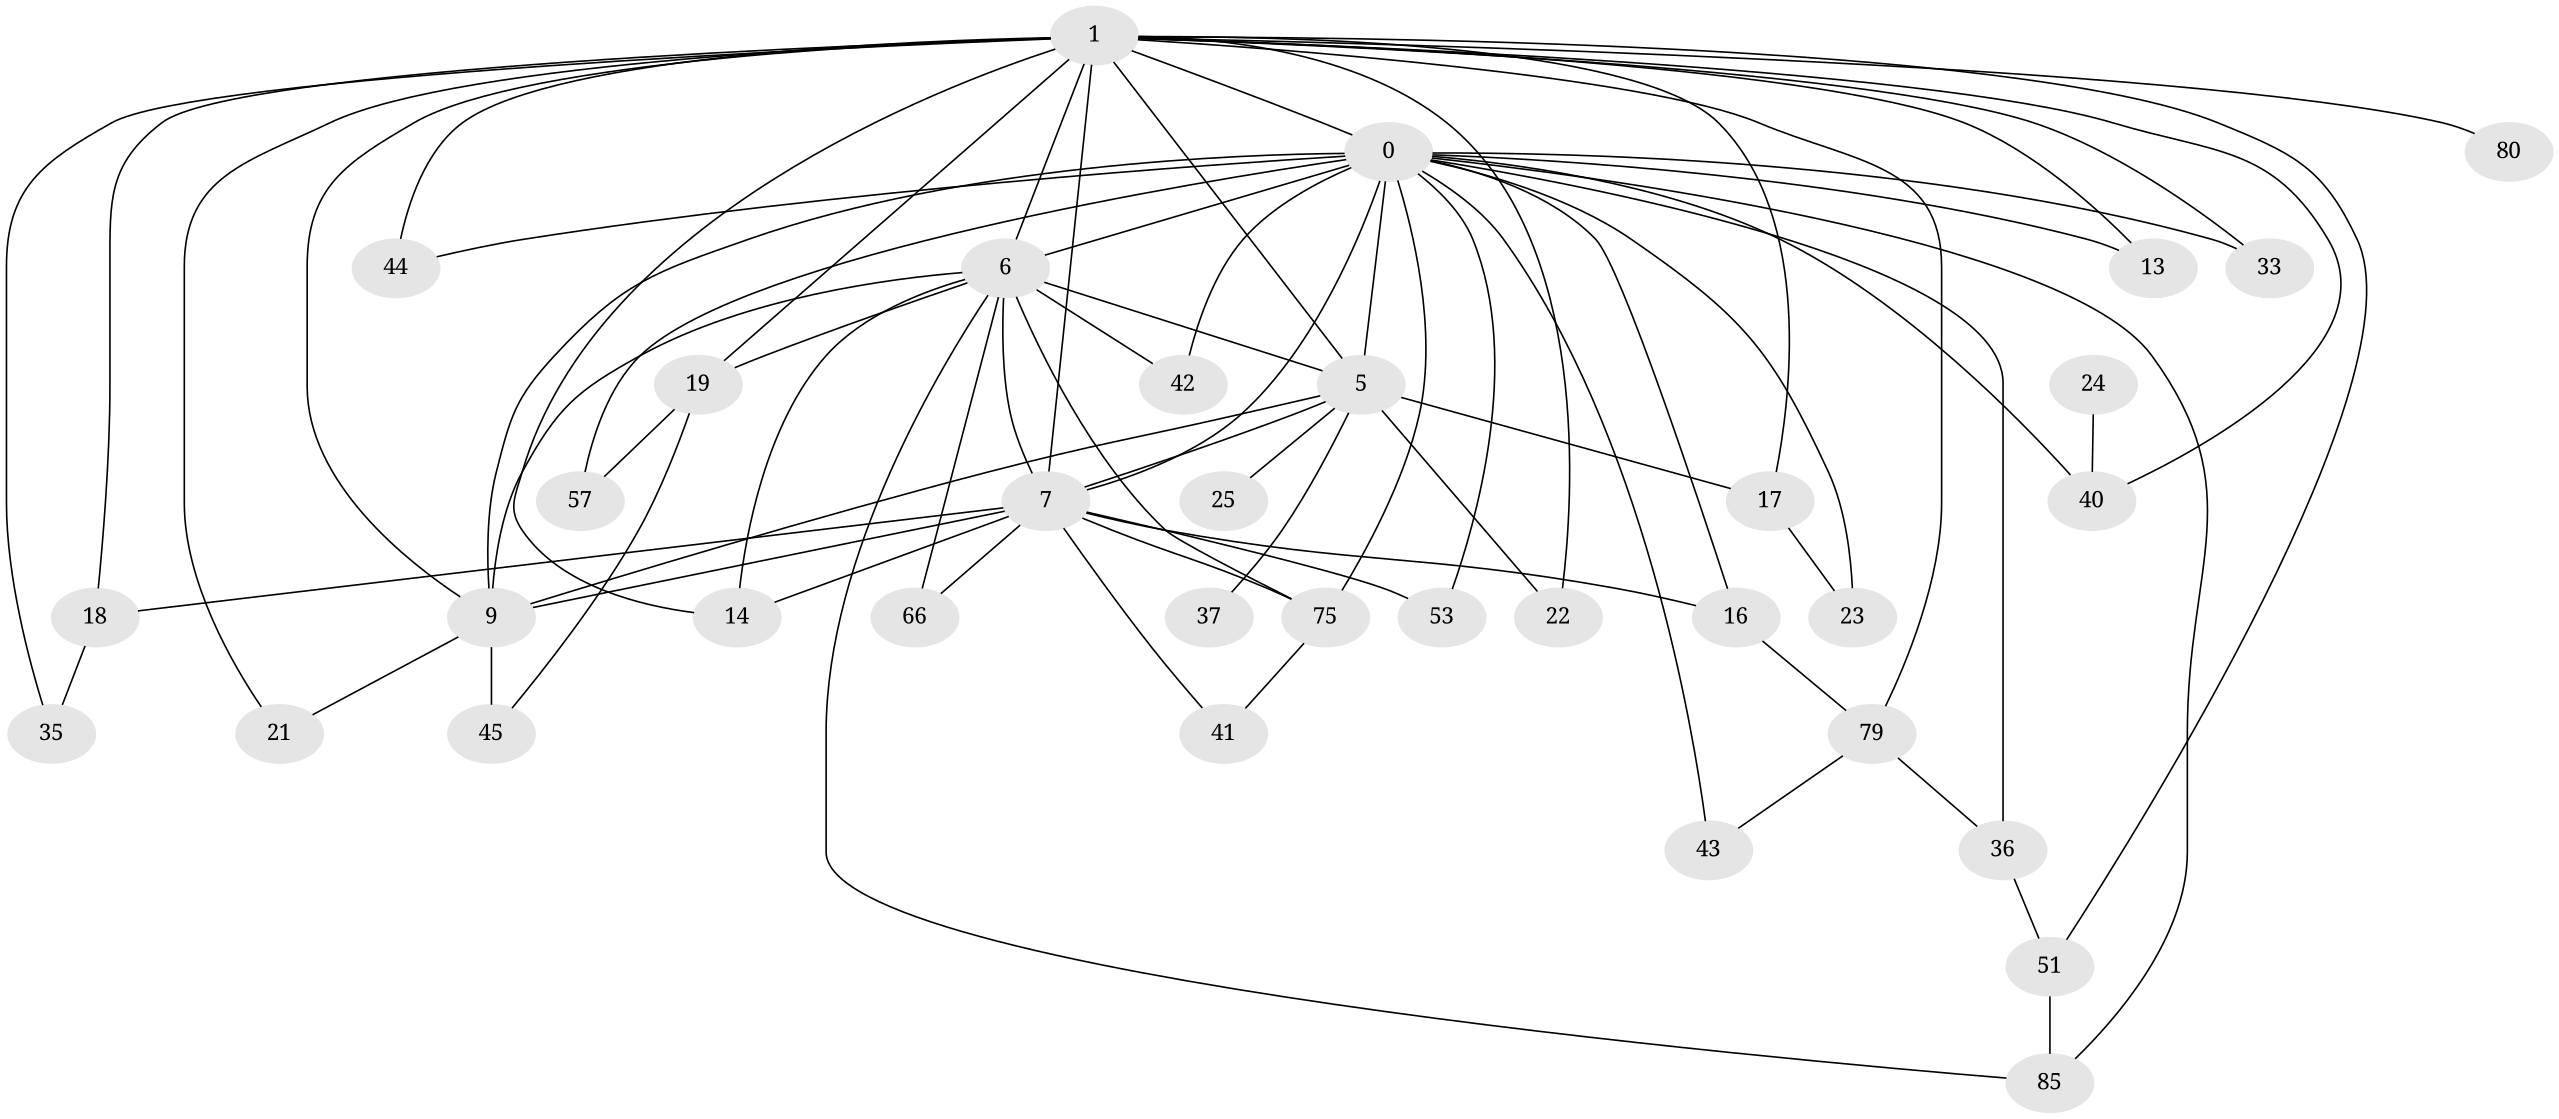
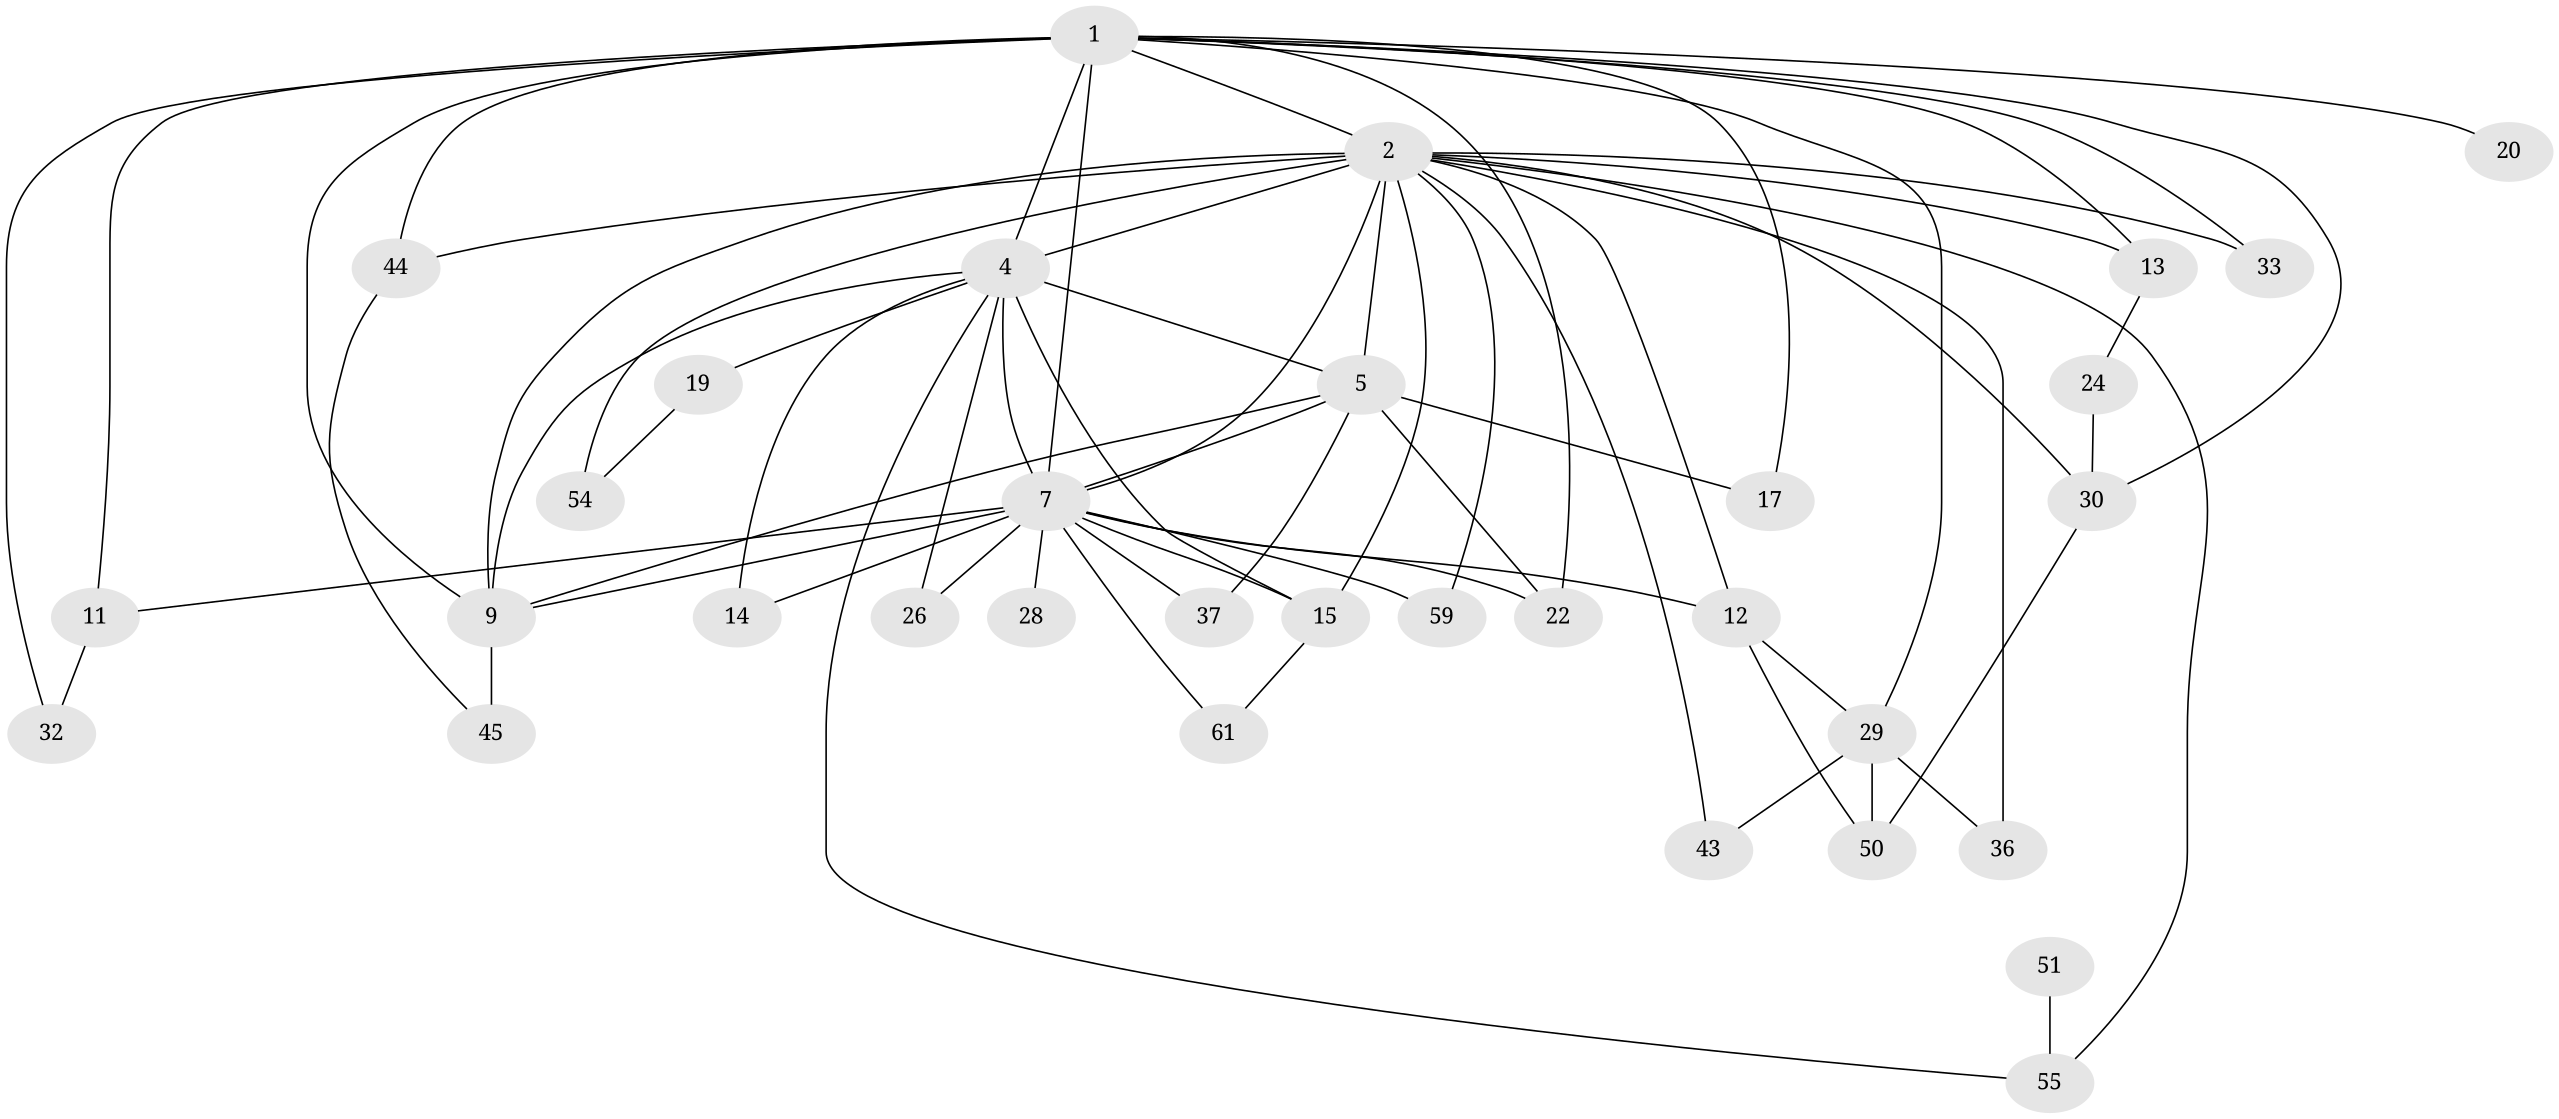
  graph {
    fontname="Noto Serif"
    node [color=gray90 fontname="Noto Serif" style=filled]
    edge [fontname="Noto Serif"]
    1 [super="+8"]
-   2 [super="+3" label=0]
-   4 [super="+6" label=6]
+   2 [super="+3"]
+   4 [super="+6"]
    5 [super="+47"]
    7 [super="+10"]
    9 [super="+32"]
-   11 [super="+18" label=18]
+   11 [super="+18"]
    13
    14 [super="+27"]
    17
    19
-   20 [label=80]
-   21
+   20
    22 [super="+40"]
-   29 [super="+52" label=79]
-   30 [super="+48" label=40]
+   29 [super="+52"]
+   30 [super="+48"]
    33
-   35
+   35 [label=32]
    44
    51 [super="+56"]
-   12 [super="+31" label=16]
-   15 [super="+46" label=75]
-   23
+   12 [super="+31"]
+   15 [super="+46"]
    36
-   42
    43
-   53
-   54 [label=57]
-   55 [label=85]
-   26 [label=66]
-   25
+   53 [label=59]
+   54
+   55
+   26
    37
-   41
+   28
+   41 [label=61]
    45
    24 [super="+49"]
+   50
    1 -- 2 [weight=4]
    1 -- 4 [weight=4]
-   1 -- 5 [weight=2]
    1 -- 7 [weight=4]
    1 -- 9 [weight=2]
    1 -- 11
    1 -- 13
-   1 -- 14
    1 -- 17
-   1 -- 19
    1 -- 20 [weight=2]
-   1 -- 21
    1 -- 22
    1 -- 29
    1 -- 30
    1 -- 33
    1 -- 35
    1 -- 44
-   1 -- 51
    2 -- 4 [weight=4]
    2 -- 5 [weight=2]
    2 -- 7 [weight=4]
    2 -- 9 [weight=2]
    2 -- 13
    2 -- 30
    2 -- 33
    2 -- 44
    2 -- 12 [weight=2]
    2 -- 15
-   2 -- 23
    2 -- 36
-   2 -- 42
    2 -- 43
    2 -- 53
    2 -- 54
    2 -- 55
    4 -- 5 [weight=2]
    4 -- 7 [weight=4]
    4 -- 9 [weight=3]
    4 -- 14
    4 -- 19
    4 -- 15
-   4 -- 42
    4 -- 55
    4 -- 26
    5 -- 7 [weight=2]
    5 -- 9 [weight=2]
    5 -- 17
    5 -- 22
-   5 -- 25
    5 -- 37
    7 -- 9 [weight=2]
    7 -- 11 [weight=2]
    7 -- 14
+   7 -- 22
    7 -- 12
    7 -- 15
    7 -- 53
    7 -- 26
+   7 -- 37
+   7 -- 28 [weight=2]
    7 -- 41
-   9 -- 21
    9 -- 45
    11 -- 35
-   17 -- 23
+   13 -- 24
    19 -- 54
-   19 -- 45
+   44 -- 45
    29 -- 36
    29 -- 43
+   29 -- 50
+   30 -- 50
    51 -- 55
    12 -- 29
+   12 -- 50
    15 -- 41
-   36 -- 51
    24 -- 30
  }
